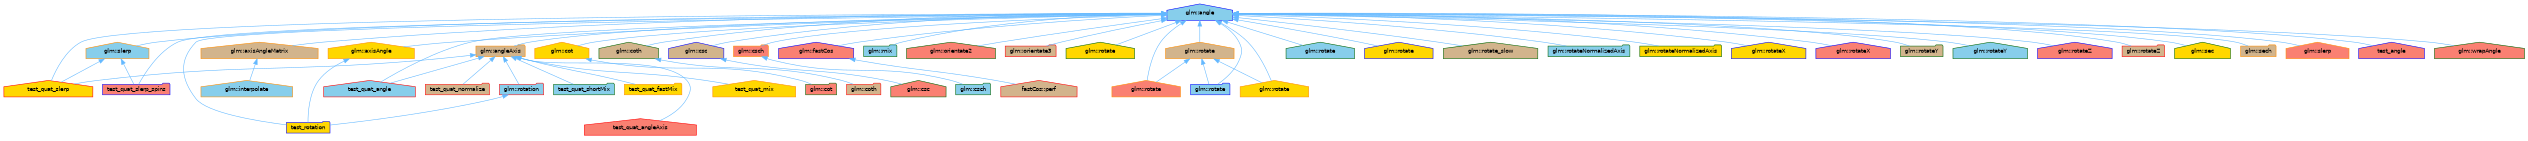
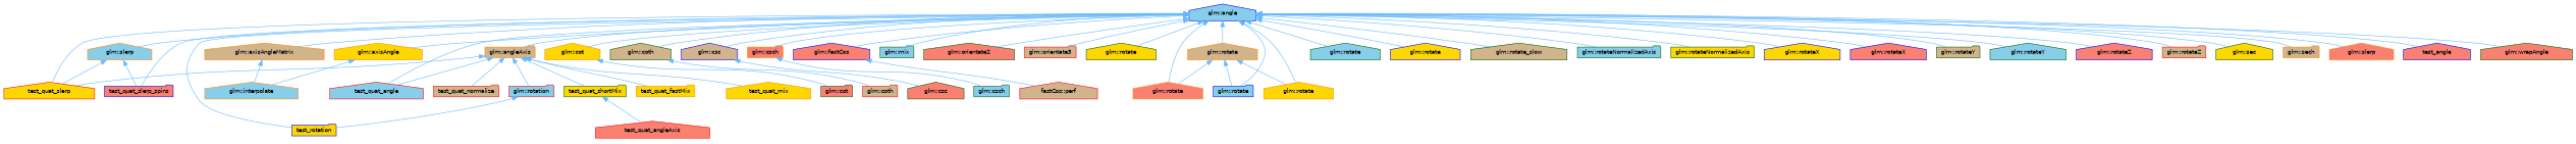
  digraph {
    rankdir=TB
    node [color=darkgreen fillcolor=tan fontname=Helvetica fontsize=10 shape=house style=filled]
    edge [color=steelblue1 dir=back fontname=Helvetica fontsize=10 labelfontname=Helvetica labelfontsize=10 style=solid]
    n1 [color=blue fillcolor=skyblue fontcolor=black height=0.2 label="glm::angle" width=0.4]
    n2 [color=darkorange height=0.2 label="glm::angleAxis" shape=folder width=0.4]
    n3 [color=blue fillcolor=gold height=0.2 label=test_rotation shape=folder width=0.4]
    n4 [color=red fillcolor=skyblue height=0.2 label=test_quat_angle width=0.4]
    n5 [color=red fillcolor=gold height=0.2 label=test_quat_slerp width=0.4]
    n6 [color=darkorange fillcolor=gold height=0.2 label="glm::axisAngle" width=0.4]
    n7 [color=darkorange height=0.2 label="glm::axisAngleMatrix" width=0.4]
    n8 [color=darkorange fillcolor=gold height=0.2 label="glm::cot" width=0.4]
    n9 [height=0.2 label="glm::coth" width=0.4]
    n10 [color=blue height=0.2 label="glm::csc" width=0.4]
    n11 [color=darkorange fillcolor=salmon height=0.2 label="glm::csch" shape=folder width=0.4]
    n12 [color=blue fillcolor=salmon height=0.2 label="glm::fastCos" width=0.4]
    n13 [fillcolor=skyblue height=0.2 label="glm::mix" shape=folder width=0.4]
    n14 [fillcolor=salmon height=0.2 label="glm::orientate2" width=0.4]
    n15 [color=red height=0.2 label="glm::orientate3" shape=folder width=0.4]
    n16 [fillcolor=gold height=0.2 label="glm::rotate" width=0.4]
    n17 [color=darkorange height=0.2 label="glm::rotate" width=0.4]
    n18 [color=darkorange fillcolor=salmon height=0.2 label="glm::rotate" width=0.4]
    n19 [color=blue fillcolor=skyblue height=0.2 label="glm::rotate" shape=folder width=0.4]
    n20 [color=darkorange fillcolor=gold height=0.2 label="glm::rotate" width=0.4]
    n21 [fillcolor=skyblue height=0.2 label="glm::rotate" width=0.4]
    n22 [color=blue fillcolor=gold height=0.2 label="glm::rotate" width=0.4]
    n23 [height=0.2 label="glm::rotate_slow" width=0.4]
    n24 [fillcolor=skyblue height=0.2 label="glm::rotateNormalizedAxis" shape=folder width=0.4]
    n25 [fillcolor=gold height=0.2 label="glm::rotateNormalizedAxis" shape=folder width=0.4]
    n26 [color=blue fillcolor=gold height=0.2 label="glm::rotateX" width=0.4]
    n27 [color=blue fillcolor=salmon height=0.2 label="glm::rotateX" width=0.4]
    n28 [height=0.2 label="glm::rotateY" shape=folder width=0.4]
    n29 [fillcolor=skyblue height=0.2 label="glm::rotateY" width=0.4]
    n30 [color=blue fillcolor=salmon height=0.2 label="glm::rotateZ" width=0.4]
    n31 [color=red height=0.2 label="glm::rotateZ" shape=folder width=0.4]
    n32 [fillcolor=gold height=0.2 label="glm::sec" width=0.4]
    n33 [color=darkorange height=0.2 label="glm::sech" shape=folder width=0.4]
    n34 [color=darkorange fillcolor=skyblue height=0.2 label="glm::slerp" width=0.4]
    n35 [color=blue fillcolor=salmon height=0.2 label=test_quat_slerp_spins shape=folder width=0.4]
    n36 [color=darkorange fillcolor=salmon height=0.2 label="glm::slerp" width=0.4]
    n37 [color=blue fillcolor=salmon height=0.2 label=test_angle width=0.4]
    n38 [fillcolor=salmon height=0.2 label="glm::wrapAngle" width=0.4]
    n39 [color=red fillcolor=skyblue height=0.2 label="glm::rotation" shape=folder width=0.4]
    n40 [color=red fillcolor=salmon height=0.2 label=test_quat_angleAxis width=0.4]
    n41 [color=darkorange fillcolor=gold height=0.2 label=test_quat_fastMix shape=folder width=0.4]
    n42 [color=darkorange fillcolor=gold height=0.2 label=test_quat_mix width=0.4]
    n43 [color=red height=0.2 label=test_quat_normalize shape=folder width=0.4]
-   n44 [fillcolor=skyblue height=0.2 label=test_quat_shortMix shape=folder width=0.4]
+   n44 [fillcolor=gold height=0.2 label=test_quat_shortMix shape=folder width=0.4]
    n45 [color=darkorange fillcolor=skyblue height=0.2 label="glm::interpolate" width=0.4]
    n46 [fillcolor=salmon height=0.2 label="glm::cot" shape=folder width=0.4]
    n47 [color=red height=0.2 label="glm::coth" shape=folder width=0.4]
    n48 [fillcolor=salmon height=0.2 label="glm::csc" width=0.4]
    n49 [fillcolor=skyblue height=0.2 label="glm::csch" shape=folder width=0.4]
    n50 [color=red height=0.2 label="fastCos::perf" width=0.4]
    n1 -> n2
    n1 -> n3
    n1 -> n4
    n1 -> n5
    n1 -> n6
    n1 -> n7
    n1 -> n8
    n1 -> n9
    n1 -> n10
    n1 -> n11
    n1 -> n12
    n1 -> n13
    n1 -> n14
    n1 -> n15
    n1 -> n16
    n1 -> n17
    n1 -> n18
    n1 -> n19
    n1 -> n20
    n1 -> n21
    n1 -> n22
    n1 -> n23
    n1 -> n24
    n1 -> n25
    n1 -> n26
    n1 -> n27
    n1 -> n28
    n1 -> n29
    n1 -> n30
    n1 -> n31
    n1 -> n32
    n1 -> n33
    n1 -> n34
    n1 -> n35
    n1 -> n36
    n1 -> n37
    n1 -> n38
    n2 -> n4
    n2 -> n5
    n2 -> n39
-   n2 -> n40
+   n44 -> n40
    n2 -> n41
    n2 -> n42
    n2 -> n43
    n2 -> n44
-   n6 -> n3
+   n6 -> n45
    n7 -> n45
    n8 -> n46
    n9 -> n47
    n10 -> n48
    n11 -> n49
    n12 -> n50
    n17 -> n18
    n17 -> n19
    n17 -> n20
    n34 -> n5
    n34 -> n35
    n39 -> n3
  }
